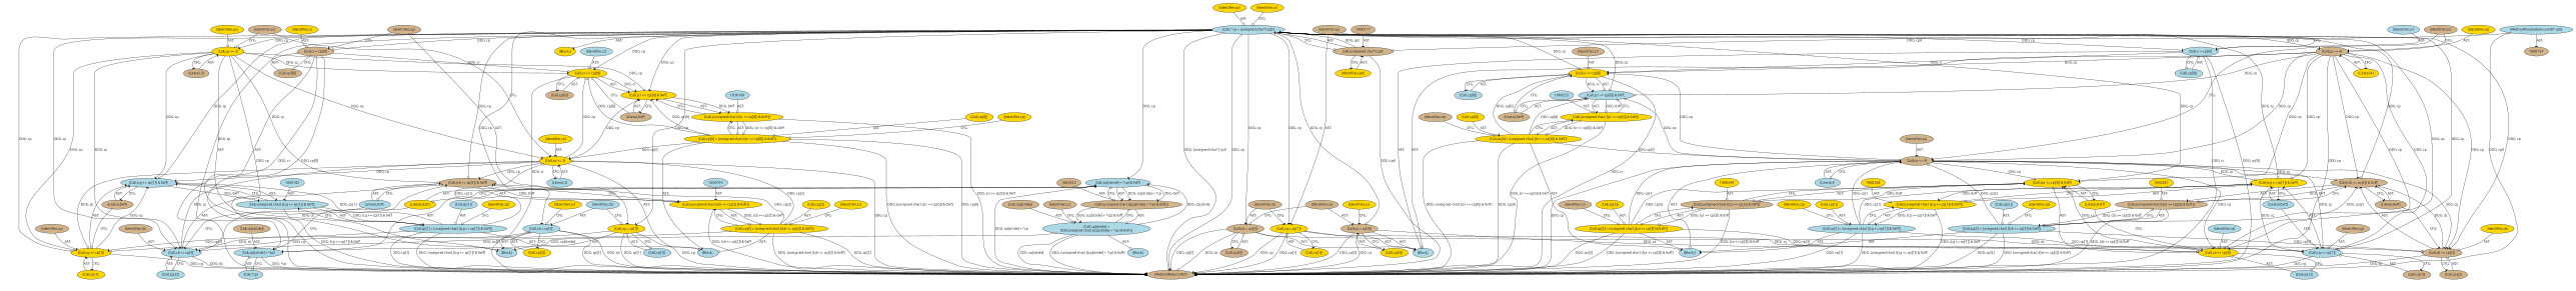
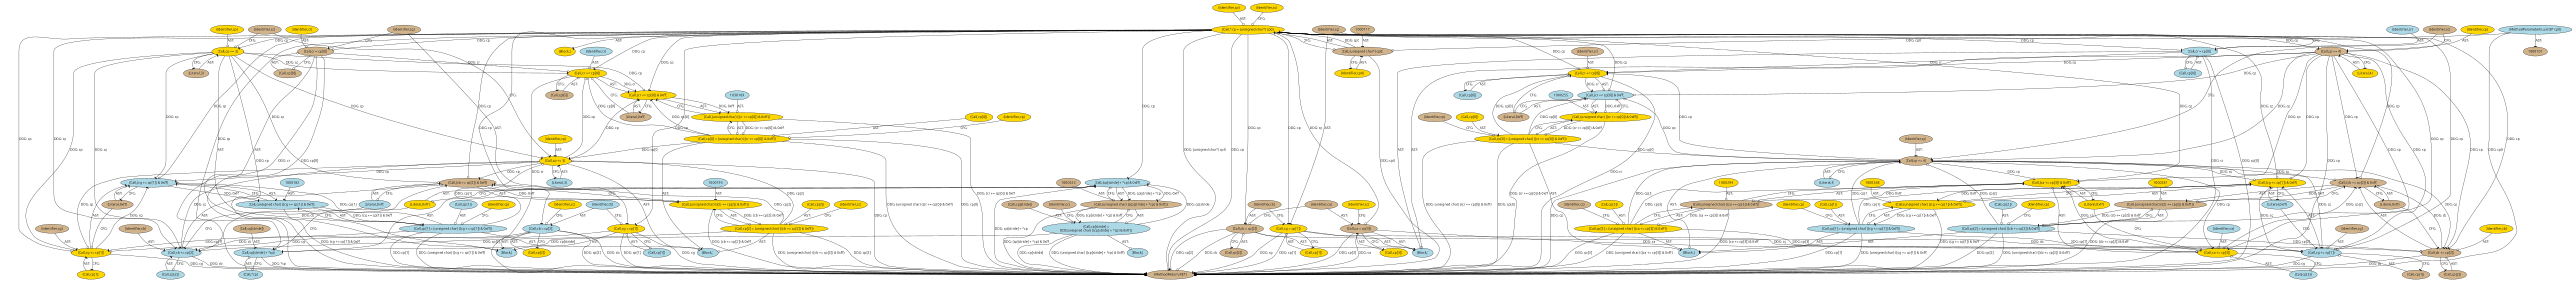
  digraph {
    fontname=Ubuntu
    node [fillcolor=gold fontname=Ubuntu style=filled]
    edge [arrowhead=tee fontname=Ubuntu]
-   n1 [fillcolor=lightblue label="(Call,* cp = (unsigned char*) cp0)"]
+   n1 [label="(Call,* cp = (unsigned char*) cp0)"]
    n2 [fillcolor=tan label="(Call,(unsigned char*) cp0)"]
    n3 [fillcolor=tan label="(Call,cr = cp[0])"]
    n4 [label="(Call,cr += cp[0])"]
    n5 [label="(Call,(cr += cp[0]) & 0xff)"]
    n6 [fillcolor=lightblue label="(Call,(cg += cp[1]) & 0xff)"]
    n7 [label="(Call,cg += cp[1])"]
    n8 [fillcolor=tan label="(Call,(cb += cp[2]) & 0xff)"]
    n9 [fillcolor=lightblue label="(Call,cb += cp[2])"]
    n10 [label="(Call,cg = cp[1])"]
    n11 [fillcolor=lightblue label="(Call,cb = cp[2])"]
    n12 [label="(Call,cp += 3)"]
    n13 [fillcolor=lightblue label="(Call,cr = cp[0])"]
    n14 [label="(Call,cr += cp[0])"]
    n15 [fillcolor=lightblue label="(Call,(cr += cp[0]) & 0xff)"]
    n16 [label="(Call,(cg += cp[1]) & 0xff)"]
    n17 [fillcolor=lightblue label="(Call,cg += cp[1])"]
    n18 [fillcolor=tan label="(Call,(cb += cp[2]) & 0xff)"]
    n19 [fillcolor=tan label="(Call,cb += cp[2])"]
    n20 [label="(Call,(ca += cp[3]) & 0xff)"]
    n21 [label="(Call,ca += cp[3])"]
    n22 [label="(Call,cg = cp[1])"]
    n23 [fillcolor=tan label="(Call,cb = cp[2])"]
    n24 [fillcolor=tan label="(Call,ca = cp[3])"]
    n25 [fillcolor=tan label="(Call,cp += 4)"]
    n26 [fillcolor=lightblue label="(Call,(cp[stride] + *cp) & 0xff)"]
    n27 [fillcolor=lightblue label="(Call,cp[stride] + *cp)"]
    n28 [fillcolor=tan label="(MethodReturn,RET)"]
    n29 [label="(Block,)"]
    n30 [label="(Identifier,cp0)"]
    n31 [fillcolor=lightblue label="(Block,)"]
    n32 [fillcolor=tan label="(Call,cp[0])"]
    n33 [fillcolor=tan label="(Call,cp[0])"]
    n34 [label="(Call,(unsigned char) ((cr += cp[0]) & 0xff))"]
    n35 [fillcolor=tan label="(Literal,0xff)"]
    n36 [fillcolor=lightblue label="(Call,(unsigned char) ((cg += cp[1]) & 0xff))"]
    n37 [fillcolor=tan label="(Literal,0xff)"]
    n38 [label="(Call,cp[1])"]
    n39 [label="(Call,(unsigned char) ((cb += cp[2]) & 0xff))"]
    n40 [fillcolor=lightblue label="(Literal,0xff)"]
    n41 [fillcolor=lightblue label="(Call,cp[2])"]
    n42 [fillcolor=lightblue label="(Call,cp[1])"]
    n43 [label="(Call,cp[2])"]
    n44 [label="(Call,cp += 3)"]
    n45 [fillcolor=tan label="(Literal,3)"]
    n46 [fillcolor=lightblue label="(Call,cp[0])"]
    n47 [fillcolor=lightblue label="(Block,)"]
    n48 [fillcolor=lightblue label="(Call,cp[0])"]
    n49 [label="(Call,(unsigned char) ((cr += cp[0]) & 0xff))"]
    n50 [fillcolor=tan label="(Literal,0xff)"]
    n51 [label="(Call,(unsigned char) ((cg += cp[1]) & 0xff))"]
    n52 [fillcolor=lightblue label="(Literal,0xff)"]
    n53 [fillcolor=tan label="(Call,cp[1])"]
    n54 [fillcolor=tan label="(Call,(unsigned char) ((cb += cp[2]) & 0xff))"]
    n55 [fillcolor=tan label="(Literal,0xff)"]
    n56 [fillcolor=tan label="(Call,cp[2])"]
    n57 [fillcolor=tan label="(Call,(unsigned char) ((ca += cp[3]) & 0xff))"]
    n58 [label="(Literal,0xff)"]
    n59 [fillcolor=lightblue label="(Call,cp[3])"]
    n60 [label="(Call,cp[1])"]
    n61 [fillcolor=tan label="(Call,cp[2])"]
    n62 [label="(Call,cp[3])"]
    n63 [fillcolor=tan label="(Call,cp += 4)"]
    n64 [label="(Literal,4)"]
    n65 [fillcolor=tan label="(Call,(unsigned char) ((cp[stride] + *cp) & 0xff))"]
    n66 [label="(Literal,0xff)"]
    n67 [fillcolor=lightblue label="(Call,*cp)"]
    n68 [fillcolor=lightblue label="(MethodParameterIn,uint8* cp0)"]
    1000101 [fillcolor=tan]
    n70 [label="(Call,cp[0] = (unsigned char) ((cr += cp[0]) & 0xff))"]
    n71 [fillcolor=lightblue label="(Block,)"]
    n72 [fillcolor=lightblue label="(Literal,3)"]
    n73 [fillcolor=lightblue label="(Call,cp[1] = (unsigned char) ((cg += cp[1]) & 0xff))"]
    n74 [label="(Call,cp[2] = (unsigned char) ((cb += cp[2]) & 0xff))"]
    n75 [label="(Call,cp[0] = (unsigned char) ((cr += cp[0]) & 0xff))"]
    n76 [fillcolor=lightblue label="(Block,)"]
    n77 [fillcolor=lightblue label="(Literal,4)"]
    n78 [fillcolor=lightblue label="(Call,cp[1] = (unsigned char) ((cg += cp[1]) & 0xff))"]
    n79 [fillcolor=lightblue label="(Call,cp[2] = (unsigned char) ((cb += cp[2]) & 0xff))"]
    n80 [label="(Call,cp[3] = (unsigned char) ((ca += cp[3]) & 0xff))"]
    n81 [fillcolor=lightblue label="(Call,cp[stride] =\n\t\t\t\t\t(unsigned char) ((cp[stride] + *cp) & 0xff))"]
    n82 [fillcolor=lightblue label="(Block,)"]
    n83 [label="(Call,cp[2])"]
    n84 [fillcolor=tan label="(Identifier,cc)"]
    n85 [fillcolor=tan label="(Identifier,cc)"]
    n86 [label="(Identifier,cp)"]
    n87 [fillcolor=lightblue label="(Identifier,ca)"]
    n88 [label="(Identifier,cp)"]
    n89 [fillcolor=tan label="(Identifier,cb)"]
    n90 [label="(Identifier,cp)"]
    n91 [label="(Call,cp[0])"]
    n92 [fillcolor=tan label="(Identifier,cg)"]
    n93 [label="(Identifier,cc)"]
    n94 [label="(Identifier,cp)"]
    n95 [fillcolor=lightblue label="(Identifier,cr)"]
    n96 [fillcolor=tan label="(Identifier,cp)"]
    n97 [fillcolor=tan label="(Identifier,cg)"]
    n98 [label="(Identifier,cp)"]
    n99 [fillcolor=lightblue label="(Call,cp[2])"]
    n100 [label="(Call,cp[3])"]
    n101 [fillcolor=tan label="(Call,cp[stride])"]
    n102 [fillcolor=lightblue label="(Identifier,cb)"]
    n103 [label="(Identifier,cb)"]
    n104 [label="(Identifier,cp)"]
    n105 [fillcolor=tan label="(Identifier,ca)"]
    n106 [fillcolor=tan label="(Identifier,cc)"]
    n107 [label="(Call,cp[0])"]
    n108 [fillcolor=lightblue label="(Identifier,cr)"]
    n109 [label="(Identifier,cp)"]
    n110 [label="(Identifier,cc)"]
    n111 [label="(Identifier,cp)"]
    n112 [label="(Identifier,cc)"]
    n113 [fillcolor=tan label="(Identifier,cc)"]
    n114 [label="(Call,cp[1])"]
    n115 [fillcolor=tan label="(Call,cp[stride])"]
    n116 [fillcolor=tan label="(Identifier,cg)"]
    n117 [label="(Identifier,cr)"]
    n118 [fillcolor=tan label="(Identifier,cb)"]
    n119 [fillcolor=tan label="(Identifier,cp)"]
    n120 [fillcolor=tan label="(Identifier,cg)"]
    n121 [label="(Identifier,cc)"]
    n122 [fillcolor=tan label="(Identifier,cr)"]
    n123 [fillcolor=lightblue label="(Call,cp[1])"]
    1000117 [fillcolor=tan]
    n125 [fillcolor=lightblue label=1030169]
    1000182 [fillcolor=lightblue]
    1000195 [fillcolor=lightblue]
    1000255 [fillcolor=lightblue]
    1000268
    1000281
    1000294
    1000322 [fillcolor=tan]
    n1 -> n2 [arrowhead=odot label="CFG: "]
    n1 -> n3 [arrowhead=odot label="DDG: cp"]
    n1 -> n4 [label="DDG: cp"]
    n1 -> n5 [label="DDG: cp"]
    n1 -> n6 [arrowhead=odot label="DDG: cp"]
    n1 -> n7 [arrowhead=odot label="DDG: cp"]
    n1 -> n8 [arrowhead=odot label="DDG: cp"]
    n1 -> n9 [label="DDG: cp"]
    n1 -> n10 [label="DDG: cp"]
    n1 -> n11 [label="DDG: cp"]
    n1 -> n12 [label="DDG: cp"]
    n1 -> n13 [label="DDG: cp"]
    n1 -> n14 [arrowhead=odot label="DDG: cp"]
    n1 -> n15 [arrowhead=odot label="DDG: cp"]
    n1 -> n16 [arrowhead=odot label="DDG: cp"]
    n1 -> n17 [arrowhead=odot label="DDG: cp"]
    n1 -> n18 [arrowhead=odot label="DDG: cp"]
    n1 -> n19 [label="DDG: cp"]
    n1 -> n20 [arrowhead=odot label="DDG: cp"]
    n1 -> n21 [label="DDG: cp"]
    n1 -> n22 [label="DDG: cp"]
    n1 -> n23 [arrowhead=odot label="DDG: cp"]
    n1 -> n24 [arrowhead=odot label="DDG: cp"]
    n1 -> n25 [label="DDG: cp"]
    n1 -> n26 [label="DDG: cp"]
    n1 -> n27 [label="DDG: cp"]
    n1 -> n28 [label="DDG: cp"]
    n1 -> n28 [arrowhead=odot label="DDG: (unsigned char*) cp0"]
    n1 -> n29 [label="AST: "]
    n2 -> n1 [label="AST: "]
    n2 -> n1 [label="DDG: cp0"]
    n2 -> n28 [label="DDG: cp0"]
    n2 -> n30 [label="CFG: "]
    n3 -> n4 [arrowhead=odot label="DDG: cr"]
    n3 -> n28 [label="DDG: cp[0]"]
    n3 -> n28 [arrowhead=odot label="DDG: cr"]
    n3 -> n31 [label="AST: "]
    n3 -> n32 [arrowhead=odot label="CFG: "]
    n4 -> n5 [label="AST: "]
    n4 -> n5 [label="DDG: cr"]
    n4 -> n28 [label="DDG: cr"]
    n4 -> n33 [label="CFG: "]
    n5 -> n34 [label="AST: "]
    n5 -> n34 [label="DDG: 0xff"]
    n5 -> n35 [label="CFG: "]
    n6 -> n36 [label="AST: "]
    n6 -> n36 [label="DDG: 0xff"]
    n6 -> n37 [label="CFG: "]
    n7 -> n6 [label="AST: "]
    n7 -> n6 [label="DDG: cg"]
    n7 -> n28 [label="DDG: cg"]
    n7 -> n38 [label="CFG: "]
    n8 -> n39 [arrowhead=odot label="AST: "]
    n8 -> n39 [label="DDG: 0xff"]
    n8 -> n40 [arrowhead=odot label="CFG: "]
    n9 -> n8 [arrowhead=odot label="AST: "]
    n9 -> n8 [label="DDG: cb"]
    n9 -> n28 [arrowhead=odot label="DDG: cb"]
    n9 -> n41 [arrowhead=odot label="CFG: "]
    n10 -> n7 [arrowhead=odot label="DDG: cg"]
    n10 -> n28 [label="DDG: cp[1]"]
    n10 -> n28 [arrowhead=odot label="DDG: cg"]
    n10 -> n31 [label="AST: "]
    n10 -> n42 [arrowhead=odot label="CFG: "]
    n11 -> n9 [label="DDG: cb"]
    n11 -> n28 [label="DDG: cb"]
    n11 -> n28 [label="DDG: cp[2]"]
    n11 -> n31 [label="AST: "]
    n11 -> n43 [label="CFG: "]
    n12 -> n4 [label="DDG: cp"]
    n12 -> n5 [arrowhead=odot label="DDG: cp"]
    n12 -> n6 [label="DDG: cp"]
    n12 -> n7 [arrowhead=odot label="DDG: cp"]
    n12 -> n8 [arrowhead=odot label="DDG: cp"]
    n12 -> n9 [label="DDG: cp"]
    n12 -> n28 [arrowhead=odot label="DDG: cp"]
    n12 -> n31 [arrowhead=odot label="AST: "]
    n12 -> n44 [label="DDG: cp"]
    n12 -> n45 [label="CFG: "]
    n13 -> n14 [label="DDG: cr"]
    n13 -> n28 [arrowhead=odot label="DDG: cr"]
    n13 -> n28 [label="DDG: cp[0]"]
    n13 -> n46 [arrowhead=odot label="CFG: "]
    n13 -> n47 [arrowhead=odot label="AST: "]
    n14 -> n15 [arrowhead=odot label="AST: "]
    n14 -> n15 [label="DDG: cr"]
    n14 -> n28 [arrowhead=odot label="DDG: cr"]
    n14 -> n48 [label="CFG: "]
    n15 -> n49 [label="AST: "]
    n15 -> n49 [arrowhead=odot label="DDG: 0xff"]
    n15 -> n50 [arrowhead=odot label="CFG: "]
    n16 -> n51 [arrowhead=odot label="AST: "]
    n16 -> n51 [label="DDG: 0xff"]
    n16 -> n52 [label="CFG: "]
    n17 -> n16 [label="AST: "]
    n17 -> n16 [label="DDG: cg"]
    n17 -> n28 [label="DDG: cg"]
    n17 -> n53 [label="CFG: "]
    n18 -> n54 [label="AST: "]
    n18 -> n54 [arrowhead=odot label="DDG: 0xff"]
    n18 -> n55 [label="CFG: "]
    n19 -> n18 [label="AST: "]
    n19 -> n18 [arrowhead=odot label="DDG: cb"]
    n19 -> n28 [arrowhead=odot label="DDG: cb"]
    n19 -> n56 [label="CFG: "]
    n20 -> n57 [arrowhead=odot label="AST: "]
    n20 -> n57 [arrowhead=odot label="DDG: 0xff"]
    n20 -> n58 [label="CFG: "]
    n21 -> n20 [arrowhead=odot label="AST: "]
    n21 -> n20 [label="DDG: ca"]
    n21 -> n59 [arrowhead=odot label="CFG: "]
    n22 -> n17 [arrowhead=odot label="DDG: cg"]
    n22 -> n28 [label="DDG: cg"]
    n22 -> n28 [arrowhead=odot label="DDG: cp[1]"]
    n22 -> n47 [arrowhead=odot label="AST: "]
    n22 -> n60 [label="CFG: "]
    n23 -> n19 [arrowhead=odot label="DDG: cb"]
    n23 -> n28 [arrowhead=odot label="DDG: cb"]
    n23 -> n28 [arrowhead=odot label="DDG: cp[2]"]
    n23 -> n47 [arrowhead=odot label="AST: "]
    n23 -> n61 [label="CFG: "]
    n24 -> n21 [arrowhead=odot label="DDG: ca"]
    n24 -> n28 [label="DDG: cp[3]"]
    n24 -> n28 [label="DDG: ca"]
    n24 -> n47 [label="AST: "]
    n24 -> n62 [label="CFG: "]
    n25 -> n14 [label="DDG: cp"]
    n25 -> n15 [arrowhead=odot label="DDG: cp"]
    n25 -> n16 [arrowhead=odot label="DDG: cp"]
    n25 -> n17 [arrowhead=odot label="DDG: cp"]
    n25 -> n18 [label="DDG: cp"]
    n25 -> n19 [label="DDG: cp"]
    n25 -> n20 [label="DDG: cp"]
    n25 -> n21 [arrowhead=odot label="DDG: cp"]
    n25 -> n28 [label="DDG: cp"]
    n25 -> n47 [arrowhead=odot label="AST: "]
    n25 -> n63 [label="DDG: cp"]
    n25 -> n64 [label="CFG: "]
    n26 -> n28 [arrowhead=odot label="DDG: cp[stride] + *cp"]
    n26 -> n65 [label="AST: "]
    n26 -> n65 [label="DDG: cp[stride] + *cp"]
    n26 -> n65 [label="DDG: 0xff"]
    n26 -> n66 [arrowhead=odot label="CFG: "]
    n27 -> n26 [label="AST: "]
    n27 -> n28 [arrowhead=odot label="DDG: *cp"]
    n27 -> n67 [arrowhead=odot label="CFG: "]
    n30 -> n2 [label="AST: "]
    n32 -> n3 [arrowhead=odot label="AST: "]
    n33 -> n4 [arrowhead=odot label="AST: "]
    n34 -> n5 [label="CFG: "]
    n34 -> n28 [label="DDG: (cr += cp[0]) & 0xff"]
    n34 -> n70 [arrowhead=odot label="AST: "]
    n34 -> n70 [arrowhead=odot label="DDG: (cr += cp[0]) & 0xff"]
    n35 -> n4 [arrowhead=odot label="CFG: "]
    n35 -> n5 [label="AST: "]
    n36 -> n6 [label="CFG: "]
    n36 -> n28 [label="DDG: (cg += cp[1]) & 0xff"]
    n36 -> n73 [label="AST: "]
    n36 -> n73 [arrowhead=odot label="DDG: (cg += cp[1]) & 0xff"]
    n37 -> n6 [label="AST: "]
    n37 -> n7 [arrowhead=odot label="CFG: "]
    n38 -> n7 [label="AST: "]
    n39 -> n8 [label="CFG: "]
    n39 -> n28 [arrowhead=odot label="DDG: (cb += cp[2]) & 0xff"]
    n39 -> n74 [arrowhead=odot label="AST: "]
    n39 -> n74 [arrowhead=odot label="DDG: (cb += cp[2]) & 0xff"]
    n40 -> n8 [label="AST: "]
    n40 -> n9 [label="CFG: "]
    n41 -> n9 [label="AST: "]
    n42 -> n10 [arrowhead=odot label="AST: "]
    n43 -> n11 [arrowhead=odot label="AST: "]
    n44 -> n4 [arrowhead=odot label="DDG: cp"]
    n44 -> n5 [arrowhead=odot label="DDG: cp"]
    n44 -> n6 [label="DDG: cp"]
    n44 -> n7 [arrowhead=odot label="DDG: cp"]
    n44 -> n8 [label="DDG: cp"]
    n44 -> n9 [arrowhead=odot label="DDG: cp"]
    n44 -> n28 [label="DDG: cp"]
    n44 -> n71 [arrowhead=odot label="AST: "]
    n44 -> n72 [label="CFG: "]
    n45 -> n12 [label="AST: "]
    n46 -> n13 [arrowhead=odot label="AST: "]
    n48 -> n14 [arrowhead=odot label="AST: "]
    n49 -> n15 [arrowhead=odot label="CFG: "]
    n49 -> n28 [label="DDG: (cr += cp[0]) & 0xff"]
    n49 -> n75 [arrowhead=odot label="AST: "]
    n49 -> n75 [arrowhead=odot label="DDG: (cr += cp[0]) & 0xff"]
    n50 -> n14 [label="CFG: "]
    n50 -> n15 [label="AST: "]
    n51 -> n16 [arrowhead=odot label="CFG: "]
    n51 -> n28 [arrowhead=odot label="DDG: (cg += cp[1]) & 0xff"]
    n51 -> n78 [arrowhead=odot label="AST: "]
    n51 -> n78 [label="DDG: (cg += cp[1]) & 0xff"]
    n52 -> n16 [arrowhead=odot label="AST: "]
    n52 -> n17 [label="CFG: "]
    n53 -> n17 [arrowhead=odot label="AST: "]
    n54 -> n18 [label="CFG: "]
    n54 -> n28 [arrowhead=odot label="DDG: (cb += cp[2]) & 0xff"]
    n54 -> n79 [arrowhead=odot label="AST: "]
    n54 -> n79 [label="DDG: (cb += cp[2]) & 0xff"]
    n55 -> n18 [label="AST: "]
    n55 -> n19 [label="CFG: "]
    n56 -> n19 [arrowhead=odot label="AST: "]
    n57 -> n20 [label="CFG: "]
    n57 -> n28 [arrowhead=odot label="DDG: (ca += cp[3]) & 0xff"]
    n57 -> n80 [arrowhead=odot label="AST: "]
    n57 -> n80 [arrowhead=odot label="DDG: (ca += cp[3]) & 0xff"]
    n58 -> n20 [label="AST: "]
    n58 -> n21 [label="CFG: "]
    n59 -> n21 [arrowhead=odot label="AST: "]
    n60 -> n22 [arrowhead=odot label="AST: "]
    n61 -> n23 [arrowhead=odot label="AST: "]
    n62 -> n24 [label="AST: "]
    n63 -> n14 [label="DDG: cp"]
    n63 -> n15 [arrowhead=odot label="DDG: cp"]
    n63 -> n16 [arrowhead=odot label="DDG: cp"]
    n63 -> n17 [label="DDG: cp"]
    n63 -> n18 [arrowhead=odot label="DDG: cp"]
    n63 -> n19 [label="DDG: cp"]
    n63 -> n20 [arrowhead=odot label="DDG: cp"]
    n63 -> n21 [label="DDG: cp"]
    n63 -> n28 [label="DDG: cp"]
    n63 -> n76 [arrowhead=odot label="AST: "]
    n63 -> n77 [arrowhead=odot label="CFG: "]
    n64 -> n25 [label="AST: "]
    n65 -> n26 [arrowhead=odot label="CFG: "]
+   n65 -> n28 [label="DDG: (cp[stride] + *cp) & 0xff"]
    n65 -> n81 [arrowhead=odot label="AST: "]
    n65 -> n81 [label="DDG: (cp[stride] + *cp) & 0xff"]
    n66 -> n26 [label="AST: "]
    n66 -> n27 [arrowhead=odot label="CFG: "]
    n67 -> n27 [arrowhead=odot label="AST: "]
    n68 -> n2 [arrowhead=odot label="DDG: cp0"]
    n68 -> n28 [label="DDG: cp0"]
    n68 -> 1000101 [label="AST: "]
    n70 -> n4 [arrowhead=odot label="DDG: cp[0]"]
    n70 -> n5 [label="DDG: cp[0]"]
    n70 -> n28 [label="DDG: (unsigned char) ((cr += cp[0]) & 0xff)"]
    n70 -> n28 [label="DDG: cp[0]"]
    n70 -> n34 [label="CFG: "]
    n70 -> n44 [label="DDG: cp[0]"]
    n70 -> n71 [label="AST: "]
    n72 -> n44 [label="AST: "]
    n73 -> n6 [arrowhead=odot label="DDG: cp[1]"]
    n73 -> n7 [label="DDG: cp[1]"]
    n73 -> n28 [label="DDG: cp[1]"]
    n73 -> n28 [label="DDG: (unsigned char) ((cg += cp[1]) & 0xff)"]
    n73 -> n36 [label="CFG: "]
    n73 -> n44 [arrowhead=odot label="DDG: cp[1]"]
    n73 -> n71 [arrowhead=odot label="AST: "]
    n74 -> n8 [label="DDG: cp[2]"]
    n74 -> n9 [label="DDG: cp[2]"]
    n74 -> n28 [arrowhead=odot label="DDG: (unsigned char) ((cb += cp[2]) & 0xff)"]
    n74 -> n28 [arrowhead=odot label="DDG: cp[2]"]
    n74 -> n39 [label="CFG: "]
    n74 -> n44 [arrowhead=odot label="DDG: cp[2]"]
    n74 -> n71 [arrowhead=odot label="AST: "]
    n75 -> n14 [arrowhead=odot label="DDG: cp[0]"]
    n75 -> n15 [arrowhead=odot label="DDG: cp[0]"]
    n75 -> n28 [arrowhead=odot label="DDG: cp[0]"]
    n75 -> n28 [label="DDG: (unsigned char) ((cr += cp[0]) & 0xff)"]
    n75 -> n49 [label="CFG: "]
    n75 -> n63 [arrowhead=odot label="DDG: cp[0]"]
    n75 -> n76 [arrowhead=odot label="AST: "]
    n77 -> n63 [label="AST: "]
    n78 -> n16 [label="DDG: cp[1]"]
    n78 -> n17 [label="DDG: cp[1]"]
    n78 -> n28 [label="DDG: (unsigned char) ((cg += cp[1]) & 0xff)"]
    n78 -> n28 [label="DDG: cp[1]"]
    n78 -> n51 [label="CFG: "]
    n78 -> n63 [label="DDG: cp[1]"]
    n78 -> n76 [label="AST: "]
    n79 -> n18 [label="DDG: cp[2]"]
    n79 -> n19 [arrowhead=odot label="DDG: cp[2]"]
    n79 -> n28 [label="DDG: (unsigned char) ((cb += cp[2]) & 0xff)"]
    n79 -> n28 [arrowhead=odot label="DDG: cp[2]"]
    n79 -> n54 [arrowhead=odot label="CFG: "]
    n79 -> n63 [arrowhead=odot label="DDG: cp[2]"]
    n79 -> n76 [label="AST: "]
    n80 -> n20 [arrowhead=odot label="DDG: cp[3]"]
    n80 -> n21 [arrowhead=odot label="DDG: cp[3]"]
    n80 -> n28 [label="DDG: cp[3]"]
    n80 -> n28 [label="DDG: (unsigned char) ((ca += cp[3]) & 0xff)"]
    n80 -> n57 [label="CFG: "]
    n80 -> n63 [label="DDG: cp[3]"]
    n80 -> n76 [label="AST: "]
    n81 -> n26 [label="DDG: cp[stride]"]
    n81 -> n27 [label="DDG: cp[stride]"]
    n81 -> n28 [label="DDG: cp[stride]"]
    n81 -> n28 [arrowhead=odot label="DDG: (unsigned char) ((cp[stride] + *cp) & 0xff)"]
    n81 -> n65 [arrowhead=odot label="CFG: "]
    n81 -> n82 [arrowhead=odot label="AST: "]
    n83 -> n74 [arrowhead=odot label="AST: "]
    n84 -> n12 [arrowhead=odot label="CFG: "]
    n84 -> n44 [label="CFG: "]
    n85 -> n80 [arrowhead=odot label="CFG: "]
    n86 -> n70 [arrowhead=odot label="CFG: "]
    n87 -> n21 [arrowhead=odot label="AST: "]
    n88 -> n73 [arrowhead=odot label="CFG: "]
    n89 -> n22 [label="CFG: "]
    n89 -> n23 [label="AST: "]
    n90 -> n79 [arrowhead=odot label="CFG: "]
    n91 -> n70 [arrowhead=odot label="AST: "]
    n92 -> n3 [label="CFG: "]
    n92 -> n10 [label="AST: "]
    n93 -> n11 [arrowhead=odot label="CFG: "]
    n94 -> n78 [arrowhead=odot label="CFG: "]
    n95 -> n4 [arrowhead=odot label="AST: "]
    n96 -> n63 [label="AST: "]
    n97 -> n7 [label="AST: "]
    n98 -> n25 [label="AST: "]
    n99 -> n79 [arrowhead=odot label="AST: "]
    n100 -> n80 [arrowhead=odot label="AST: "]
    n101 -> n81 [arrowhead=odot label="AST: "]
    n102 -> n10 [arrowhead=odot label="CFG: "]
    n102 -> n11 [label="AST: "]
    n103 -> n19 [arrowhead=odot label="AST: "]
    n104 -> n44 [label="AST: "]
    n105 -> n23 [arrowhead=odot label="CFG: "]
    n105 -> n24 [label="AST: "]
    n106 -> n81 [label="CFG: "]
    n107 -> n75 [label="AST: "]
    n108 -> n13 [label="AST: "]
    n109 -> n12 [arrowhead=odot label="AST: "]
    n110 -> n24 [label="CFG: "]
    n111 -> n1 [arrowhead=odot label="AST: "]
    n112 -> n1 [arrowhead=odot label="CFG: "]
    n113 -> n25 [label="CFG: "]
    n113 -> n63 [label="CFG: "]
    n114 -> n78 [label="AST: "]
    n115 -> n27 [label="AST: "]
    n116 -> n13 [arrowhead=odot label="CFG: "]
    n116 -> n22 [label="AST: "]
    n117 -> n3 [arrowhead=odot label="AST: "]
    n118 -> n9 [label="AST: "]
    n119 -> n75 [arrowhead=odot label="CFG: "]
    n120 -> n17 [arrowhead=odot label="AST: "]
    n121 -> n74 [arrowhead=odot label="CFG: "]
    n122 -> n14 [arrowhead=odot label="AST: "]
    n123 -> n73 [arrowhead=odot label="AST: "]
    1000117 -> n2 [label="AST: "]
    n125 -> n34 [arrowhead=odot label="AST: "]
    1000182 -> n36 [label="AST: "]
    1000195 -> n39 [label="AST: "]
    1000255 -> n49 [arrowhead=odot label="AST: "]
    1000268 -> n51 [arrowhead=odot label="AST: "]
    1000281 -> n54 [arrowhead=odot label="AST: "]
    1000294 -> n57 [arrowhead=odot label="AST: "]
    1000322 -> n65 [arrowhead=odot label="AST: "]
  }
